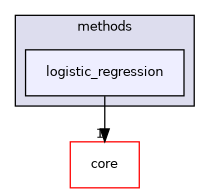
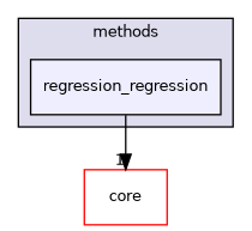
  digraph {
    compound=true
    node [fontname=Helvetica fontsize=10 shape=box style=filled]
-   n1 [fillcolor="#eeeeff" label=logistic_regression pencolor=black]
+   n1 [fillcolor="#eeeeff" label=regression_regression pencolor=black]
    n2 [color=red fillcolor=white label=core]
    subgraph cluster_1 {
      bgcolor="#ddddee"
      fontname=Helvetica
      fontsize=10
      label=methods
      pencolor=black
      n1
    }
    n1 -> n2 [headlabel=1 labeldistance=1.5 labelfontname=Helvetica labelfontsize=10]
  }
